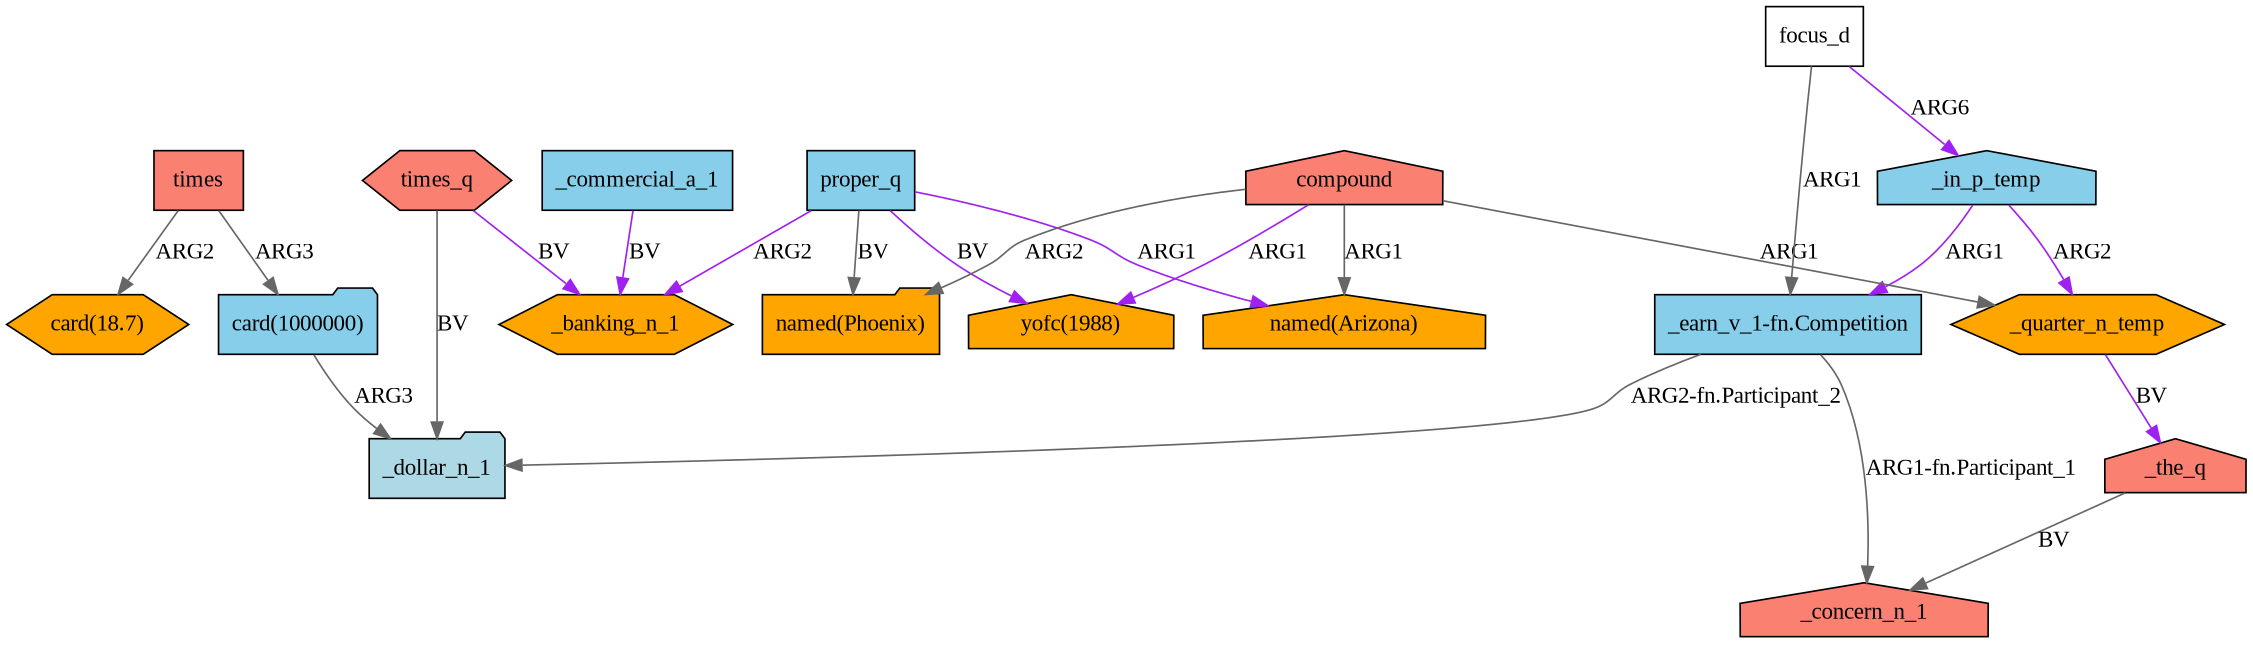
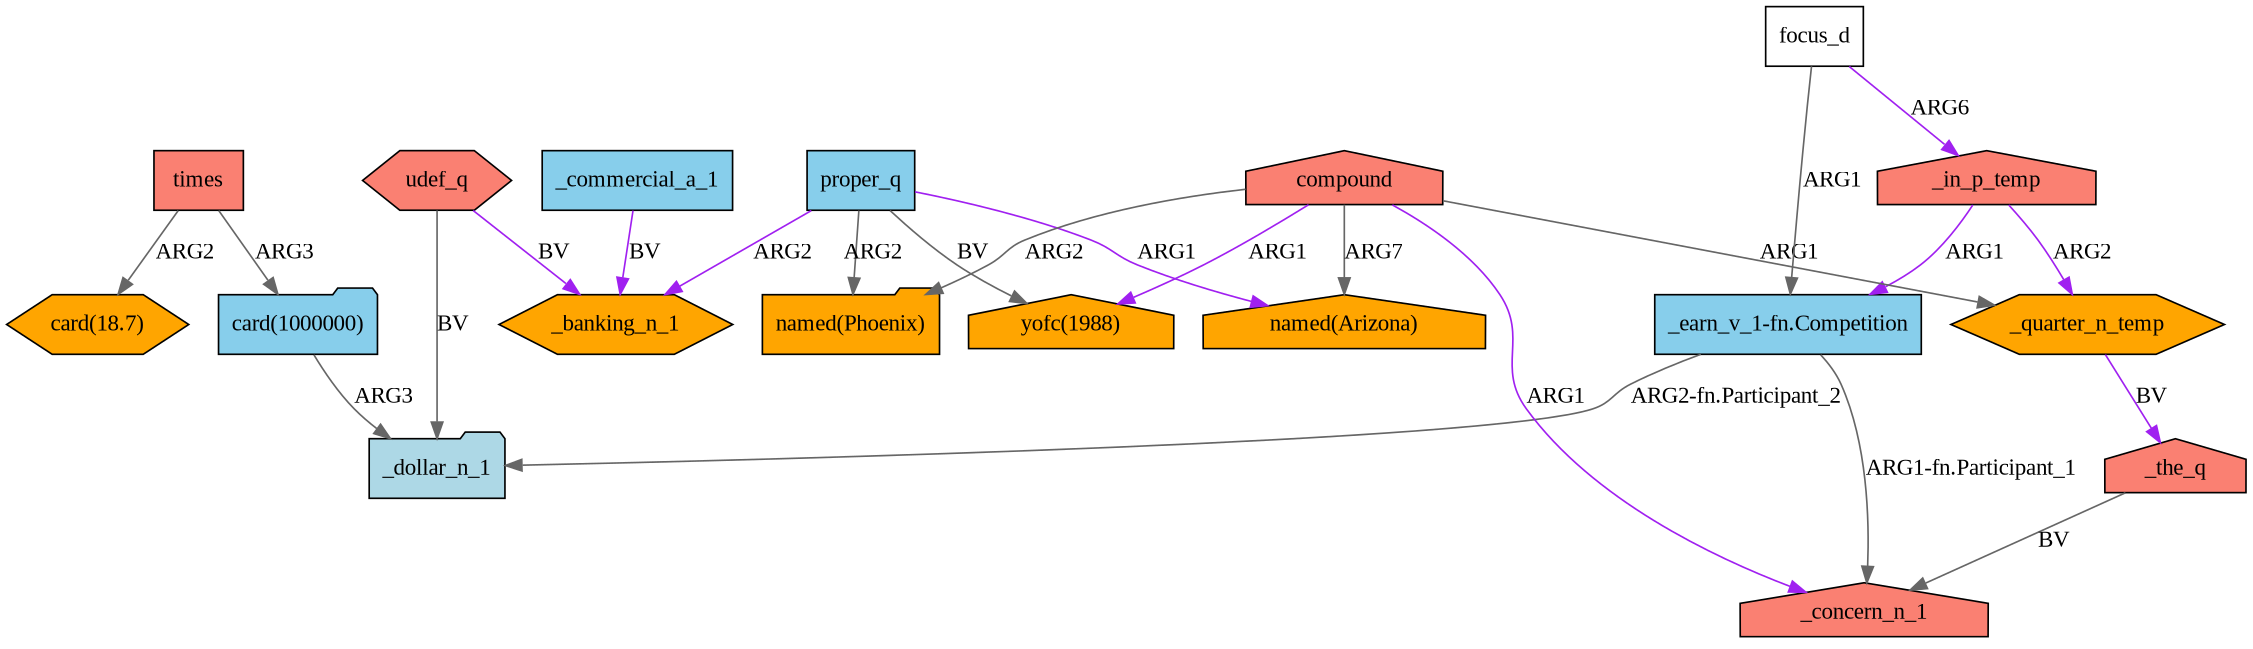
  digraph {
    fontname="Liberation Serif"
    node [fillcolor=orange fontname="Liberation Serif" shape=house style=filled]
    edge [color=gray40 fontname="Liberation Serif"]
    _quarter_n_temp [shape=hexagon]
-   _in_p_temp [fillcolor=skyblue]
+   _in_p_temp [fillcolor=salmon]
    "_earn_v_1-fn.Competition" [fillcolor=skyblue shape=box]
    _the_q [fillcolor=salmon]
    _concern_n_1 [fillcolor=salmon]
    _dollar_n_1 [fillcolor=lightblue shape=folder]
    proper_q [fillcolor=skyblue shape=box]
    "named(Arizona)"
    "named(Phoenix)" [shape=folder]
    "yofc(1988)"
    _banking_n_1 [shape=hexagon]
    compound [fillcolor=salmon]
    times [fillcolor=salmon shape=box]
    "card(18.7)" [shape=hexagon]
    "card(1000000)" [fillcolor=skyblue shape=folder]
-   udef_q [fillcolor=salmon shape=hexagon label=times_q]
+   udef_q [fillcolor=salmon shape=hexagon]
    focus_d [fillcolor=white shape=box]
    _commercial_a_1 [fillcolor=skyblue shape=box]
    _quarter_n_temp -> _the_q [color=purple label=BV]
    _in_p_temp -> _quarter_n_temp [color=purple label=ARG2]
    _in_p_temp -> "_earn_v_1-fn.Competition" [color=purple label=ARG1]
    "_earn_v_1-fn.Competition" -> _concern_n_1 [label="ARG1-fn.Participant_1"]
    "_earn_v_1-fn.Competition" -> _dollar_n_1 [label="ARG2-fn.Participant_2"]
    _the_q -> _concern_n_1 [label=BV]
    proper_q -> "named(Arizona)" [color=purple label=ARG1]
-   proper_q -> "named(Phoenix)" [label=BV]
-   proper_q -> "yofc(1988)" [color=purple label=BV]
+   proper_q -> "named(Phoenix)" [label=ARG2]
+   proper_q -> "yofc(1988)" [label=BV]
    proper_q -> _banking_n_1 [color=purple label=ARG2]
    compound -> _quarter_n_temp [label=ARG1]
-   compound -> "named(Arizona)" [label=ARG1]
+   compound -> _concern_n_1 [color=purple label=ARG1]
+   compound -> "named(Arizona)" [label=ARG7]
    compound -> "named(Phoenix)" [label=ARG2]
    compound -> "yofc(1988)" [color=purple label=ARG1]
    times -> "card(18.7)" [label=ARG2]
    times -> "card(1000000)" [label=ARG3]
    "card(1000000)" -> _dollar_n_1 [label=ARG3]
    udef_q -> _dollar_n_1 [label=BV]
    udef_q -> _banking_n_1 [color=purple label=BV]
    focus_d -> _in_p_temp [color=purple label=ARG6]
    focus_d -> "_earn_v_1-fn.Competition" [label=ARG1]
    _commercial_a_1 -> _banking_n_1 [color=purple label=BV]
  }
